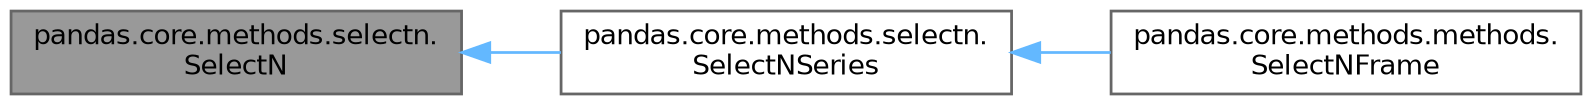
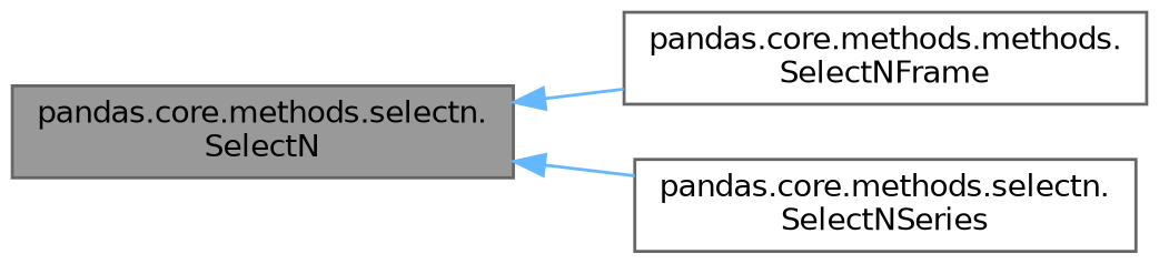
  digraph {
    rankdir=LR
    node [color=gray40 fillcolor=white fontname=Helvetica fontsize=10 shape=box style=filled]
    edge [color=steelblue1 dir=back fontname=Helvetica fontsize=10 labelfontname=Helvetica labelfontsize=10 style=solid]
    n1 [fillcolor=grey60 fontcolor=black height=0.2 label="pandas.core.methods.selectn.\lSelectN" width=0.4]
    n2 [height=0.2 label="pandas.core.methods.methods.\lSelectNFrame" width=0.4]
    n3 [height=0.2 label="pandas.core.methods.selectn.\lSelectNSeries" width=0.4]
-   n3 -> n2
+   n1 -> n2
    n1 -> n3
  }
